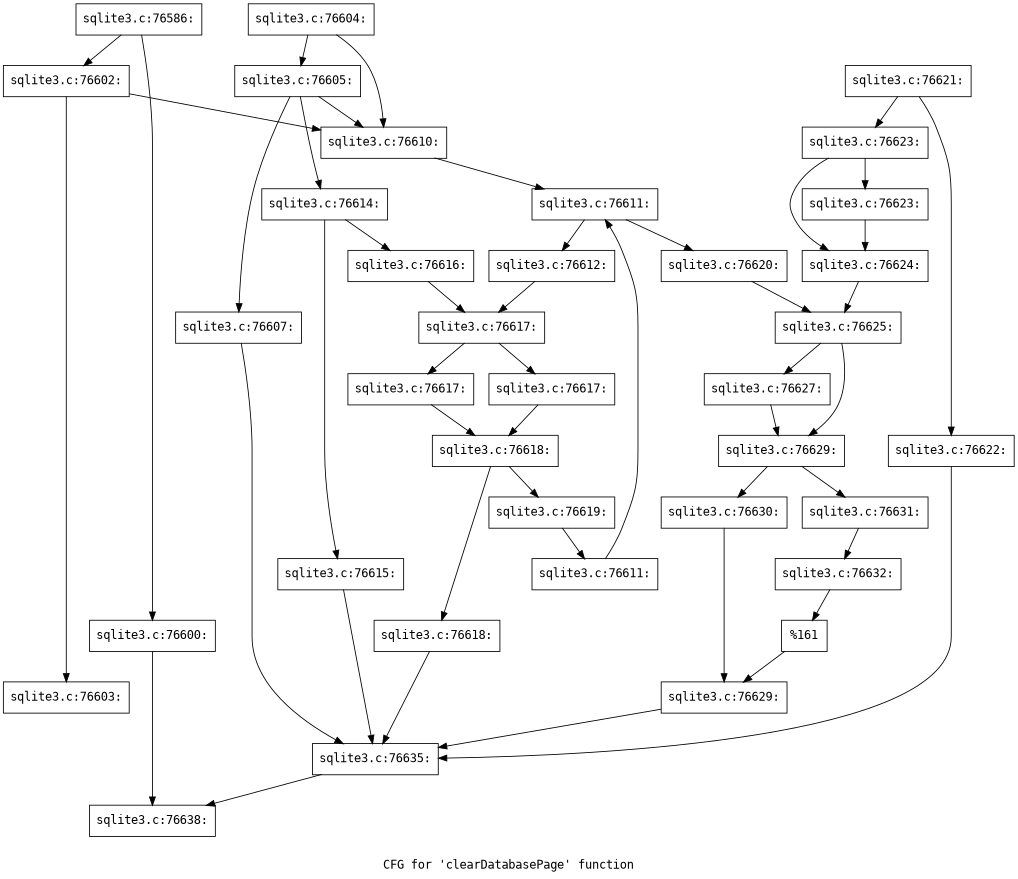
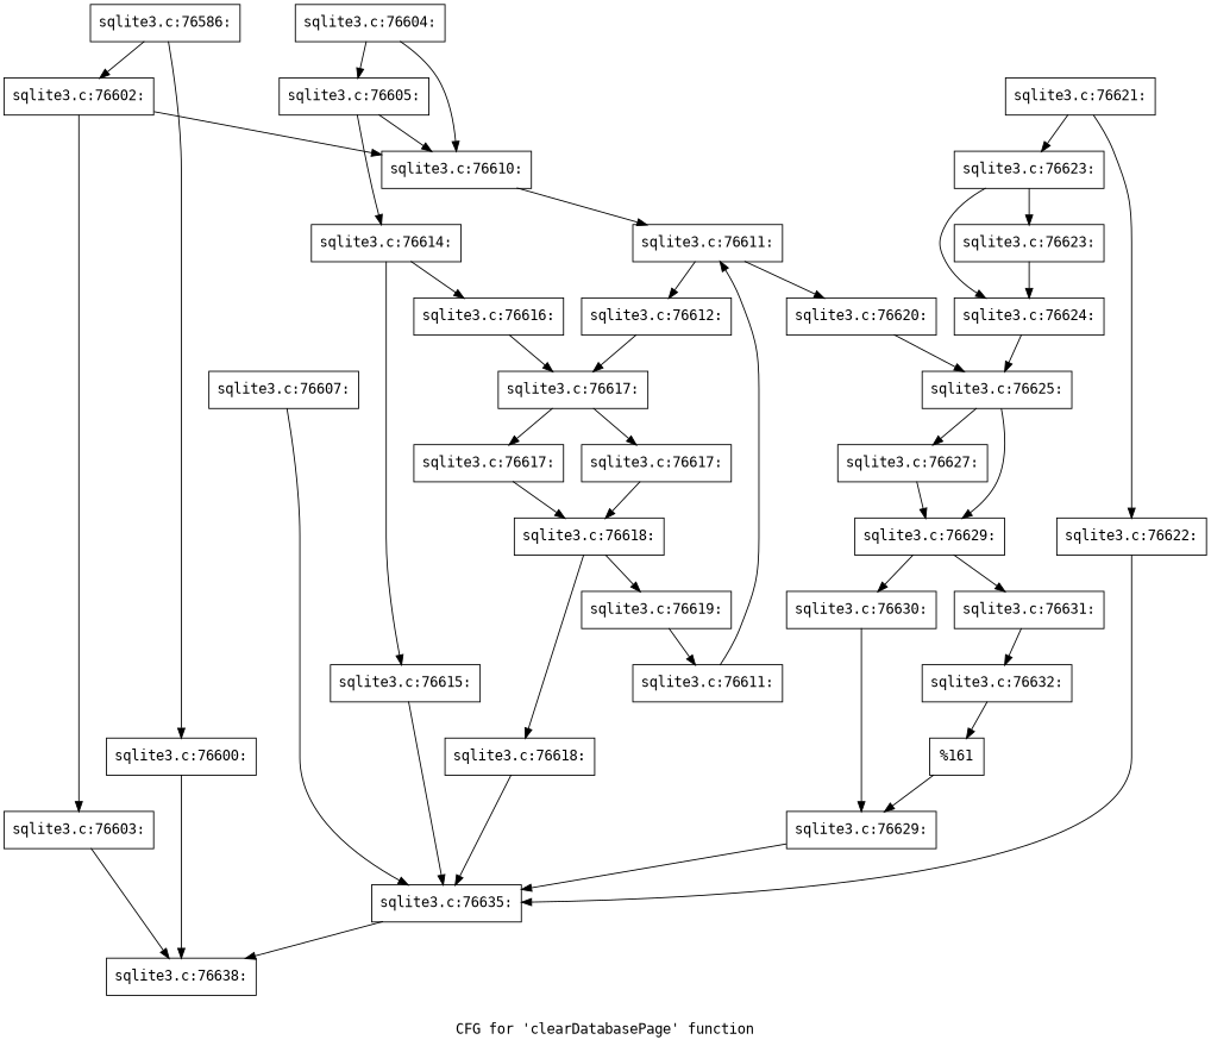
  digraph {
    fontname="DejaVu Sans Mono"
    label="CFG for 'clearDatabasePage' function"
    node [fontname="DejaVu Sans Mono" shape=record]
    edge [fontname="DejaVu Sans Mono"]
    n1 [label="{sqlite3.c:76586:}"]
    n2 [label="{sqlite3.c:76600:}"]
    n3 [label="{sqlite3.c:76602:}"]
    n4 [label="{sqlite3.c:76638:}"]
    n5 [label="{sqlite3.c:76603:}"]
    n6 [label="{sqlite3.c:76610:}"]
    n7 [label="{sqlite3.c:76604:}"]
    n8 [label="{sqlite3.c:76605:}"]
    n9 [label="{sqlite3.c:76607:}"]
    n10 [label="{sqlite3.c:76614:}"]
    n11 [label="{sqlite3.c:76611:}"]
    n12 [label="{sqlite3.c:76635:}"]
    n13 [label="{sqlite3.c:76612:}"]
    n14 [label="{sqlite3.c:76620:}"]
    n15 [label="{sqlite3.c:76617:}"]
    n16 [label="{sqlite3.c:76625:}"]
    n17 [label="{sqlite3.c:76617:}"]
    n18 [label="{sqlite3.c:76617:}"]
    n19 [label="{sqlite3.c:76615:}"]
    n20 [label="{sqlite3.c:76616:}"]
    n21 [label="{sqlite3.c:76627:}"]
    n22 [label="{sqlite3.c:76629:}"]
    n23 [label="{sqlite3.c:76621:}"]
    n24 [label="{sqlite3.c:76622:}"]
    n25 [label="{sqlite3.c:76623:}"]
    n26 [label="{sqlite3.c:76618:}"]
    n27 [label="{sqlite3.c:76618:}"]
    n28 [label="{sqlite3.c:76619:}"]
    n29 [label="{sqlite3.c:76611:}"]
    n30 [label="{sqlite3.c:76630:}"]
    n31 [label="{sqlite3.c:76631:}"]
    n32 [label="{sqlite3.c:76623:}"]
    n33 [label="{sqlite3.c:76624:}"]
    n34 [label="{sqlite3.c:76629:}"]
    n35 [label="{sqlite3.c:76632:}"]
    n36 [label="{%161}"]
    n1 -> n2
    n1 -> n3
    n2 -> n4
    n3 -> n5
    n3 -> n6
+   n5 -> n4
    n6 -> n11
    n7 -> n6
    n7 -> n8
    n8 -> n6
-   n8 -> n9
    n8 -> n10
    n9 -> n12
    n10 -> n19
    n10 -> n20
    n11 -> n13
    n11 -> n14
    n12 -> n4
    n13 -> n15
    n14 -> n16
    n15 -> n17
    n15 -> n18
    n16 -> n21
    n16 -> n22
    n17 -> n26
    n18 -> n26
    n19 -> n12
    n20 -> n15
    n21 -> n22
    n22 -> n30
    n22 -> n31
    n23 -> n24
    n23 -> n25
    n24 -> n12
    n25 -> n32
    n25 -> n33
    n26 -> n27
    n26 -> n28
    n27 -> n12
    n28 -> n29
    n29 -> n11
    n30 -> n34
    n31 -> n35
    n32 -> n33
    n33 -> n16
    n34 -> n12
    n35 -> n36
    n36 -> n34
  }
